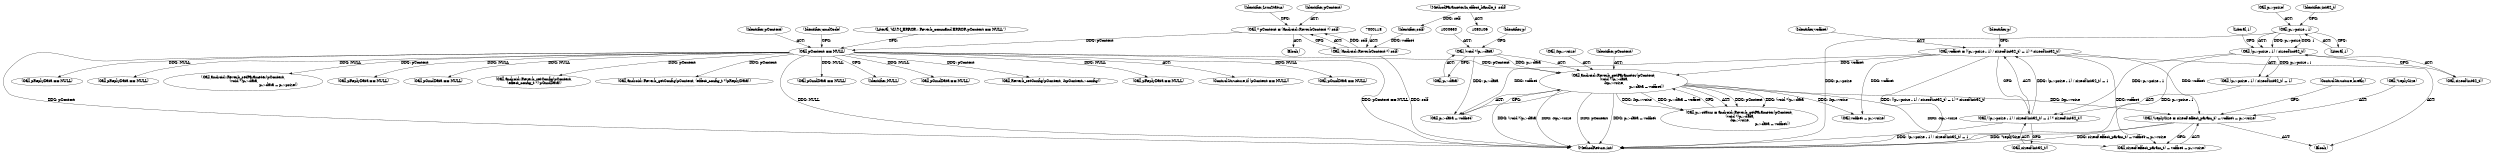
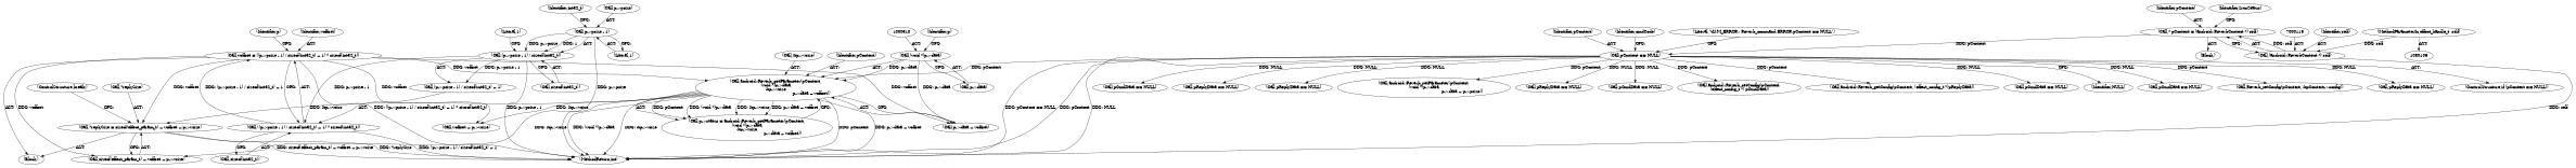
  digraph {
    n1 [label="(Call,*replySize = sizeof(effect_param_t) + voffset + p->vsize)"]
    n2 [label="(MethodReturn,int)"]
    n3 [label="(Call,sizeof(effect_param_t) + voffset + p->vsize)"]
    n4 [label="(Block,)"]
    n5 [label="(Call,voffset = ((p->psize - 1) / sizeof(int32_t) + 1) * sizeof(int32_t))"]
    n6 [label="(Call,((p->psize - 1) / sizeof(int32_t) + 1) * sizeof(int32_t))"]
    n7 [label="(Call,android::Reverb_getParameter(pContext,\n (void *)p->data,\n &p->vsize,\n                                                          p->data + voffset))"]
    n8 [label="(Call,p->data + voffset)"]
    n9 [label="(Call,voffset + p->vsize)"]
    n10 [label="(Call,sizeof(int32_t))"]
    n11 [label="(Call,p->status = android::Reverb_getParameter(pContext,\n (void *)p->data,\n &p->vsize,\n                                                          p->data + voffset))"]
    n12 [label="(Call,(p->psize - 1) / sizeof(int32_t))"]
    n13 [label="(Call,(p->psize - 1) / sizeof(int32_t) + 1)"]
    n14 [label="(Call,sizeof(int32_t))"]
    n15 [label="(Call,p->psize - 1)"]
    n16 [label="(Literal,1)"]
    n17 [label="(Call,pContext == NULL)"]
    n18 [label="(Call,pReplyData == NULL)"]
    n19 [label="(ControlStructure,if (pContext == NULL))"]
    n20 [label="(Call,pCmdData == NULL)"]
    n21 [label="(Call,pReplyData == NULL)"]
    n22 [label="(Call,pReplyData == NULL)"]
    n23 [label="(Call,android::Reverb_setParameter(pContext,\n (void *)p->data,\n                                                              p->data + p->psize))"]
    n24 [label="(Call,pReplyData == NULL)"]
    n25 [label="(Call,pCmdData == NULL)"]
    n26 [label="(Call,android::Reverb_setConfig(pContext,\n (effect_config_t *) pCmdData))"]
    n27 [label="(Call,android::Reverb_getConfig(pContext, (effect_config_t *)pReplyData))"]
    n28 [label="(Call,pCmdData == NULL)"]
    n29 [label="(Identifier,NULL)"]
    n30 [label="(Call,pCmdData == NULL)"]
    n31 [label="(Call,Reverb_setConfig(pContext, &pContext->config))"]
    n32 [label="(Call,* pContext = (android::ReverbContext *) self)"]
    n33 [label="(Call,(android::ReverbContext *) self)"]
    n34 [label="(Block,)"]
    n35 [label="(Identifier,self)"]
    n36 [label="(MethodParameterIn,effect_handle_t  self)"]
    n37 [label=1080106]
    n38 [label="(Call,(void *)p->data)"]
    n39 [label="(Call,p->data)"]
    n40 [label="(Identifier,p)"]
    n41 [label="(Call,&p->vsize)"]
    n42 [label="(Identifier,voffset)"]
    n43 [label="(ControlStructure,break;)"]
    n44 [label="(Identifier,int32_t)"]
    n45 [label="(Call,p->psize)"]
    n46 [label="(Identifier,cmdCode)"]
    n47 [label="(Identifier,pContext)"]
    n48 [label="(Identifier,pContext)"]
    n49 [label="(Literal,1)"]
    n50 [label="(Call,*replySize)"]
    n51 [label="(Literal,\"\tLVM_ERROR : Reverb_command ERROR pContext == NULL\")"]
    n52 [label="(Identifier,pContext)"]
    n53 [label="(Identifier,LvmStatus)"]
    n54 [label="(Identifier,p)"]
    n55 [label=7000118]
-   1000330
+   1000330 [label=1000310]
    n1 -> n2 [label="DDG: *replySize"]
    n1 -> n2 [label="DDG: sizeof(effect_param_t) + voffset + p->vsize"]
    n1 -> n3 [label="CFG: "]
    n1 -> n4 [label="AST: "]
    n3 -> n1 [label="AST: "]
    n5 -> n1 [label="DDG: voffset"]
    n5 -> n2 [label="DDG: ((p->psize - 1) / sizeof(int32_t) + 1) * sizeof(int32_t)"]
    n5 -> n3 [label="DDG: voffset"]
    n5 -> n4 [label="AST: "]
    n5 -> n6 [label="CFG: "]
    n5 -> n7 [label="DDG: voffset"]
    n5 -> n8 [label="DDG: voffset"]
    n5 -> n9 [label="DDG: voffset"]
    n6 -> n2 [label="DDG: (p->psize - 1) / sizeof(int32_t) + 1"]
    n6 -> n5 [label="AST: "]
    n6 -> n5 [label="DDG: (p->psize - 1) / sizeof(int32_t) + 1"]
    n6 -> n10 [label="CFG: "]
    n7 -> n1 [label="DDG: &p->vsize"]
    n7 -> n2 [label="DDG: &p->vsize"]
    n7 -> n2 [label="DDG: pContext"]
    n7 -> n2 [label="DDG: p->data + voffset"]
    n7 -> n2 [label="DDG: (void *)p->data"]
    n7 -> n3 [label="DDG: &p->vsize"]
    n7 -> n8 [label="CFG: "]
    n7 -> n9 [label="DDG: &p->vsize"]
    n7 -> n11 [label="AST: "]
    n7 -> n11 [label="DDG: pContext"]
    n7 -> n11 [label="DDG: (void *)p->data"]
    n7 -> n11 [label="DDG: &p->vsize"]
    n7 -> n11 [label="DDG: p->data + voffset"]
    n8 -> n7 [label="AST: "]
    n10 -> n6 [label="AST: "]
    n11 -> n7 [label="CFG: "]
    n12 -> n2 [label="DDG: p->psize - 1"]
    n12 -> n6 [label="DDG: p->psize - 1"]
    n12 -> n13 [label="AST: "]
    n12 -> n13 [label="DDG: p->psize - 1"]
    n12 -> n14 [label="CFG: "]
    n13 -> n6 [label="AST: "]
    n14 -> n12 [label="AST: "]
    n15 -> n2 [label="DDG: p->psize"]
    n15 -> n12 [label="AST: "]
    n15 -> n12 [label="DDG: p->psize"]
    n15 -> n12 [label="DDG: 1"]
    n15 -> n16 [label="CFG: "]
    n16 -> n15 [label="AST: "]
    n17 -> n2 [label="DDG: NULL"]
    n17 -> n2 [label="DDG: pContext == NULL"]
    n17 -> n2 [label="DDG: pContext"]
    n17 -> n7 [label="DDG: pContext"]
    n17 -> n18 [label="DDG: NULL"]
    n17 -> n19 [label="AST: "]
    n17 -> n20 [label="DDG: NULL"]
    n17 -> n21 [label="DDG: NULL"]
    n17 -> n22 [label="DDG: NULL"]
    n17 -> n23 [label="DDG: pContext"]
    n17 -> n24 [label="DDG: NULL"]
    n17 -> n25 [label="DDG: NULL"]
    n17 -> n26 [label="DDG: pContext"]
    n17 -> n27 [label="DDG: pContext"]
    n17 -> n28 [label="DDG: NULL"]
    n17 -> n29 [label="CFG: "]
    n17 -> n30 [label="DDG: NULL"]
    n17 -> n31 [label="DDG: pContext"]
    n32 -> n17 [label="DDG: pContext"]
    n32 -> n33 [label="CFG: "]
    n32 -> n34 [label="AST: "]
    n33 -> n2 [label="DDG: self"]
    n33 -> n32 [label="AST: "]
    n33 -> n32 [label="DDG: self"]
-   n35 -> n33 [label="DDG: voffset"]
-   n36 -> n35 [label="DDG: self"]
+   n35 -> n33 [label="AST: "]
+   n36 -> n33 [label="DDG: self"]
    n36 -> n37 [label="AST: "]
    n38 -> n7 [label="AST: "]
    n38 -> n7 [label="DDG: p->data"]
    n38 -> n8 [label="DDG: p->data"]
    n38 -> n39 [label="CFG: "]
    n39 -> n38 [label="AST: "]
    n40 -> n5 [label="CFG: "]
    n41 -> n7 [label="AST: "]
    n42 -> n5 [label="AST: "]
    n43 -> n1 [label="CFG: "]
    n44 -> n15 [label="CFG: "]
    n45 -> n15 [label="AST: "]
    n46 -> n17 [label="CFG: "]
    n47 -> n32 [label="AST: "]
    n48 -> n7 [label="AST: "]
    n49 -> n12 [label="CFG: "]
    n50 -> n1 [label="AST: "]
    n51 -> n17 [label="CFG: "]
    n52 -> n17 [label="AST: "]
    n53 -> n32 [label="CFG: "]
    n54 -> n38 [label="CFG: "]
    n55 -> n33 [label="AST: "]
    1000330 -> n38 [label="AST: "]
  }
